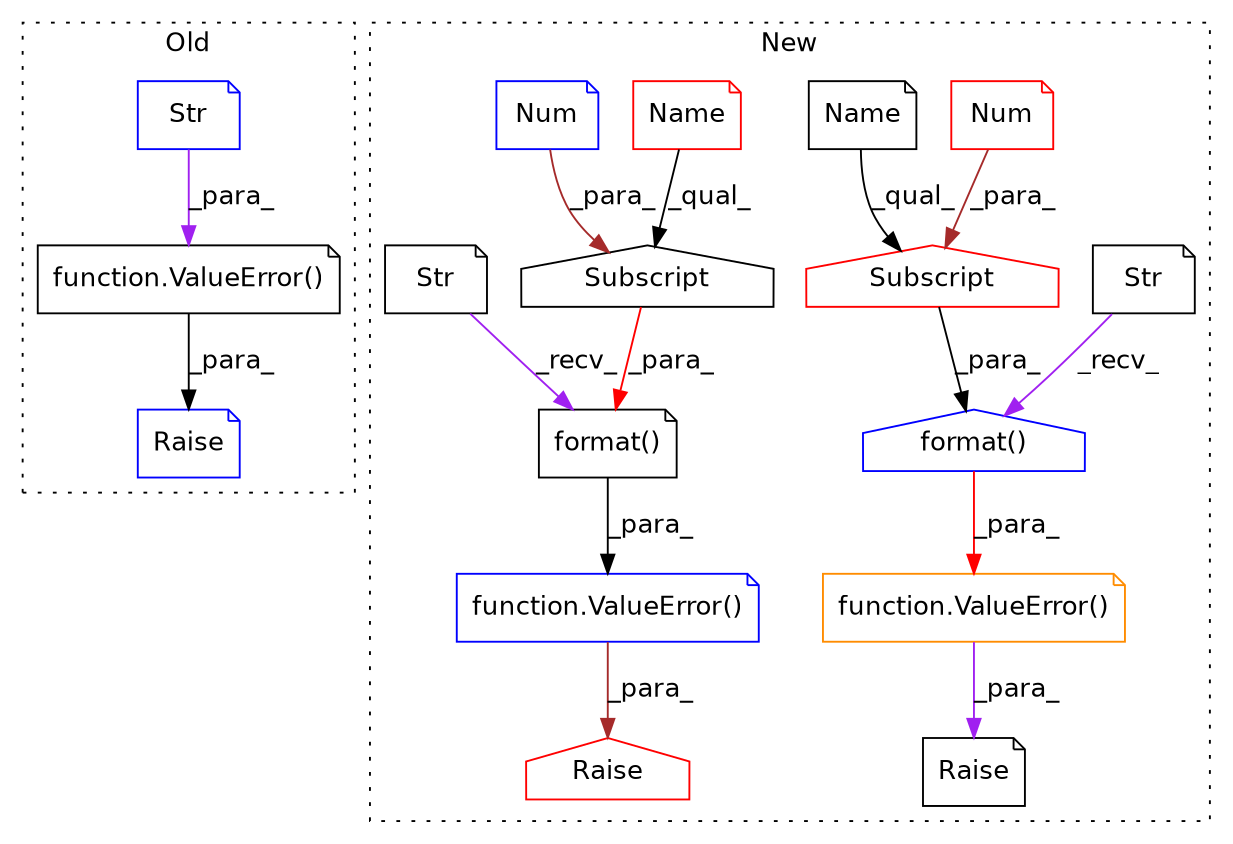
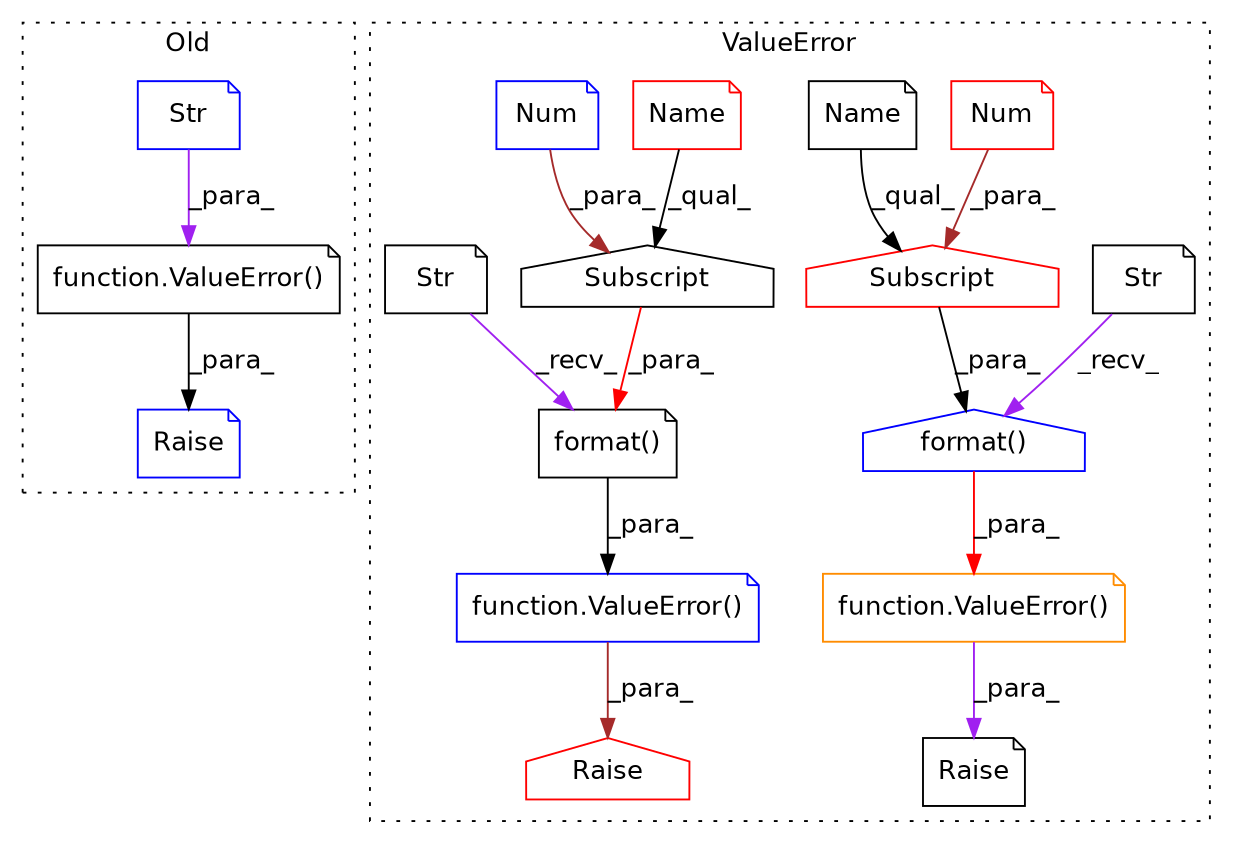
  digraph {
    fontname="DejaVu Sans"
    node [a=75 l=6 shape=note color=black fontname="DejaVu Sans"]
    edge [color=black fontname="DejaVu Sans"]
    n1 [l="11,1" label="function.ValueError()" s="2003,2062"]
    n2 [a=91 label=Raise s=1997 color=blue]
    n3 [a=66 l=48 label=Str s=2014 color=blue]
    n4 [l="47,1" label="format()" s="1930,1985" shape=house color=blue]
    n5 [a=66 l=39 label=Str s=1930]
    n6 [a=91 label=Raise s=1896]
    n7 [l="28,14" label="function.ValueError()" s="1902,1986" color=darkorange]
    n8 [a=63 l="8,0" label=Subscript s="1977,0" shape=house color=red]
    n9 [a=76 l=1 label=Num s=1983 color=red]
    n10 [a=63 l="8,0" label=Subscript s="2132,0" shape=house]
    n11 [l="47,1" label="format()" s="2085,2140"]
    n12 [a=66 l=39 label=Str s=2085]
    n13 [a=91 label=Raise s=2051 shape=house color=red]
    n14 [a=76 l=1 label=Num s=2138 color=blue]
    n15 [l="28,14" label="function.ValueError()" s="2057,2141" color=blue]
    n16 [a=87 l=5 label=Name s=1977]
    n17 [a=87 l=5 label=Name s=2132 color=red]
    subgraph cluster_1 {
      label=Old
      style=dotted
      n1
      n2
      n3
    }
    subgraph cluster_2 {
-     label=New
+     label=ValueError
      style=dotted
      n4
      n5
      n6
      n7
      n8
      n9
      n10
      n11
      n12
      n13
      n14
      n15
      n16
      n17
    }
    n1 -> n2 [label=_para_]
    n3 -> n1 [label=_para_ color=purple]
    n4 -> n7 [label=_para_ color=red]
    n5 -> n4 [label=_recv_ color=purple]
    n7 -> n6 [label=_para_ color=purple]
    n8 -> n4 [label=_para_]
    n9 -> n8 [label=_para_ color=brown]
    n10 -> n11 [label=_para_ color=red]
    n11 -> n15 [label=_para_]
    n12 -> n11 [label=_recv_ color=purple]
    n14 -> n10 [label=_para_ color=brown]
    n15 -> n13 [label=_para_ color=brown]
    n16 -> n8 [label=_qual_]
    n17 -> n10 [label=_qual_]
  }
